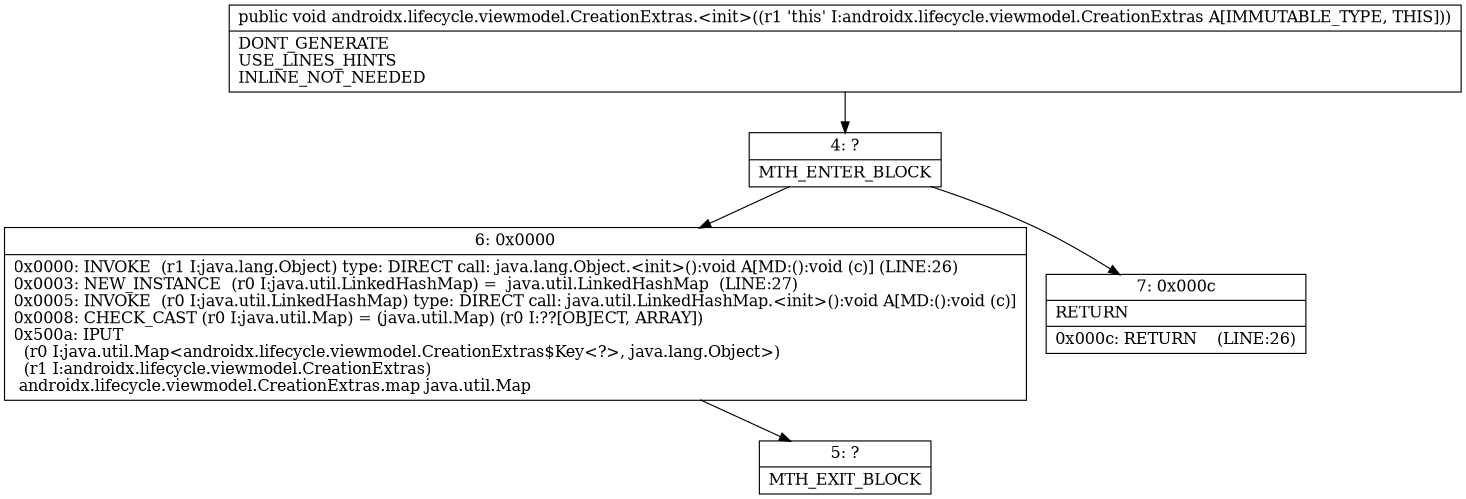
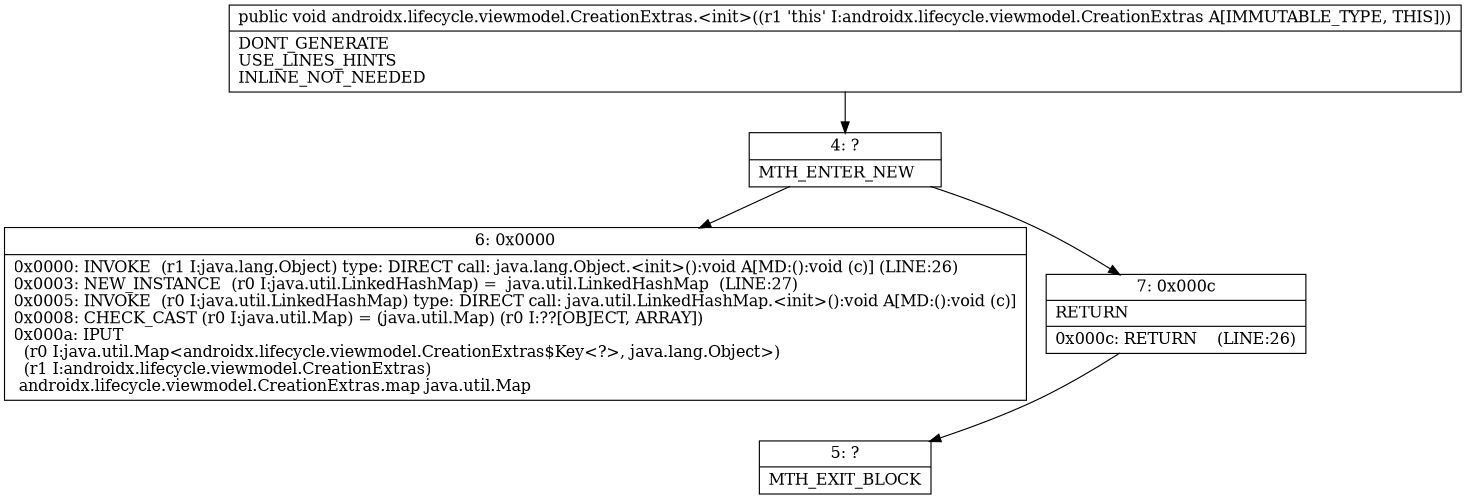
  digraph {
    fontname="DejaVu Serif"
    node [fontname="DejaVu Serif" shape=record]
    edge [fontname="DejaVu Serif"]
-   n1 [label="{4\:\ ?|MTH_ENTER_BLOCK\l}"]
-   n2 [label="{6\:\ 0x0000|0x0000: INVOKE  (r1 I:java.lang.Object) type: DIRECT call: java.lang.Object.\<init\>():void A[MD:():void (c)] (LINE:26)\l0x0003: NEW_INSTANCE  (r0 I:java.util.LinkedHashMap) =  java.util.LinkedHashMap  (LINE:27)\l0x0005: INVOKE  (r0 I:java.util.LinkedHashMap) type: DIRECT call: java.util.LinkedHashMap.\<init\>():void A[MD:():void (c)]\l0x0008: CHECK_CAST (r0 I:java.util.Map) = (java.util.Map) (r0 I:??[OBJECT, ARRAY]) \l0x500a: IPUT  \l  (r0 I:java.util.Map\<androidx.lifecycle.viewmodel.CreationExtras$Key\<?\>, java.lang.Object\>)\l  (r1 I:androidx.lifecycle.viewmodel.CreationExtras)\l androidx.lifecycle.viewmodel.CreationExtras.map java.util.Map \l}"]
+   n1 [label="{4\:\ ?|MTH_ENTER_NEW\l}"]
+   n2 [label="{6\:\ 0x0000|0x0000: INVOKE  (r1 I:java.lang.Object) type: DIRECT call: java.lang.Object.\<init\>():void A[MD:():void (c)] (LINE:26)\l0x0003: NEW_INSTANCE  (r0 I:java.util.LinkedHashMap) =  java.util.LinkedHashMap  (LINE:27)\l0x0005: INVOKE  (r0 I:java.util.LinkedHashMap) type: DIRECT call: java.util.LinkedHashMap.\<init\>():void A[MD:():void (c)]\l0x0008: CHECK_CAST (r0 I:java.util.Map) = (java.util.Map) (r0 I:??[OBJECT, ARRAY]) \l0x000a: IPUT  \l  (r0 I:java.util.Map\<androidx.lifecycle.viewmodel.CreationExtras$Key\<?\>, java.lang.Object\>)\l  (r1 I:androidx.lifecycle.viewmodel.CreationExtras)\l androidx.lifecycle.viewmodel.CreationExtras.map java.util.Map \l}"]
    n3 [label="{7\:\ 0x000c|RETURN\l|0x000c: RETURN    (LINE:26)\l}"]
    n4 [label="{5\:\ ?|MTH_EXIT_BLOCK\l}"]
    n5 [label="{public void androidx.lifecycle.viewmodel.CreationExtras.\<init\>((r1 'this' I:androidx.lifecycle.viewmodel.CreationExtras A[IMMUTABLE_TYPE, THIS]))  | DONT_GENERATE\lUSE_LINES_HINTS\lINLINE_NOT_NEEDED\l}"]
    n1 -> n2
    n1 -> n3
-   n2 -> n4
+   n3 -> n4
    n5 -> n1
  }
